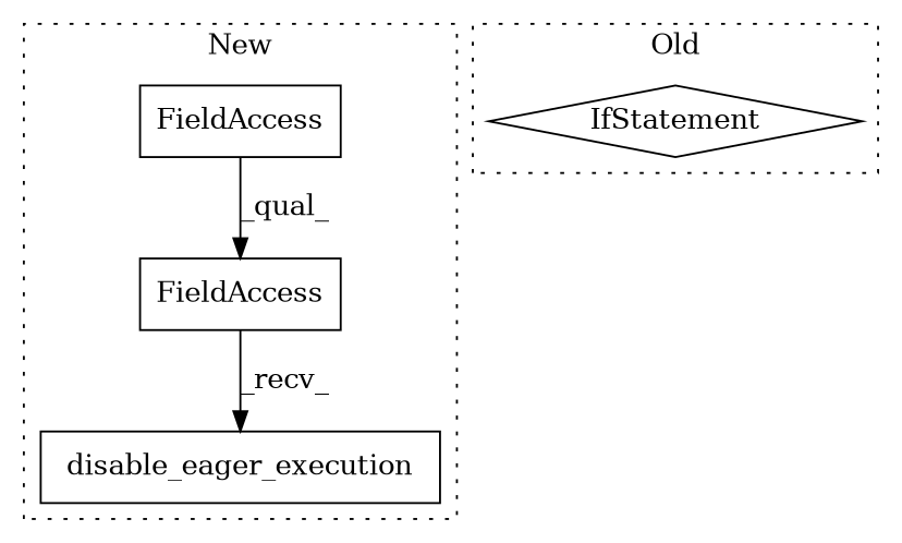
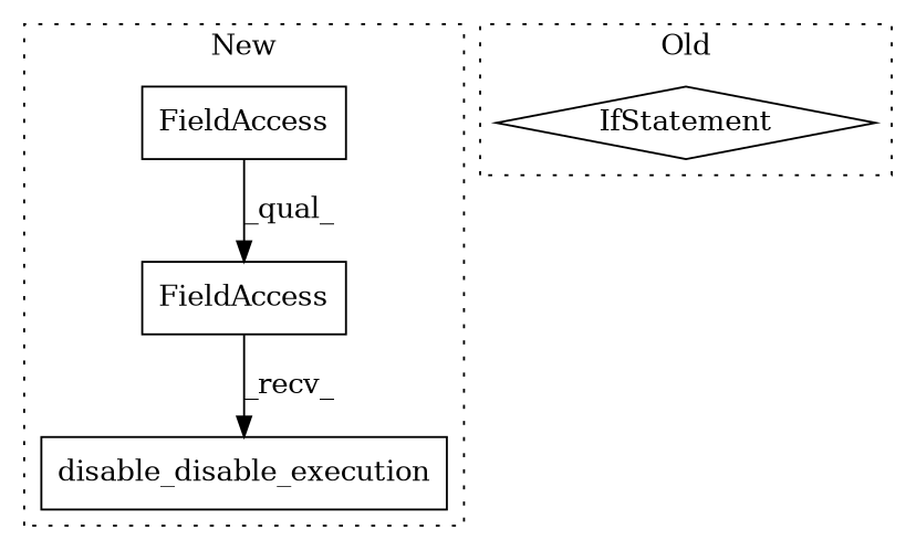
  digraph {
    node [a=22 s=16849 shape=box]
-   n1 [a=32 l=25 label=disable_eager_execution s=16870]
+   n1 [a=32 l=25 label=disable_disable_execution s=16870]
    n2 [l=20 label=FieldAccess]
    n3 [l=17 label=FieldAccess]
    n4 [a=25 l="4,2" label=IfStatement s="18062,18080" shape=diamond]
    subgraph cluster_1 {
      label=New
      style=dotted
      n1
      n2
      n3
    }
    subgraph cluster_2 {
      label=Old
      style=dotted
      n4
    }
    n2 -> n1 [label=_recv_]
    n3 -> n2 [label=_qual_]
  }
